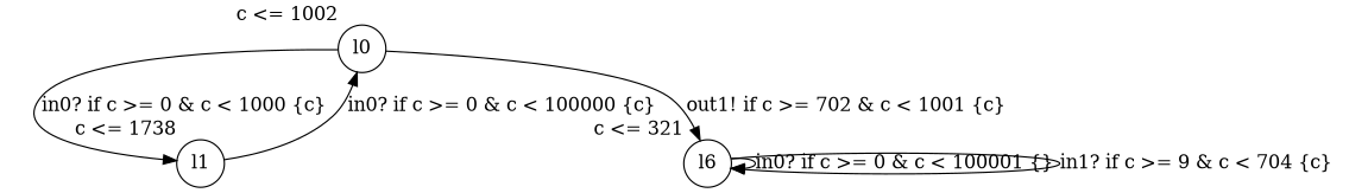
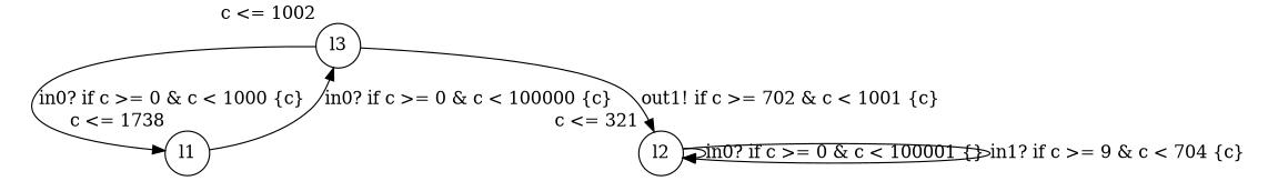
  digraph {
    node [margin=0 shape=circle]
-   n1 [label=l0 xlabel="c <= 1002"]
+   n1 [label=l3 xlabel="c <= 1002"]
    n2 [label=l1 xlabel="c <= 1738"]
-   n3 [label=l6 xlabel="c <= 321"]
+   n3 [label=l2 xlabel="c <= 321"]
    n1 -> n2 [label="in0? if c >= 0 & c < 1000 {c} "]
    n1 -> n3 [label="out1! if c >= 702 & c < 1001 {c} "]
    n2 -> n1 [label="in0? if c >= 0 & c < 100000 {c} "]
    n3 -> n3 [label="in0? if c >= 0 & c < 100001 {} "]
    n3 -> n3 [label="in1? if c >= 9 & c < 704 {c} "]
  }
